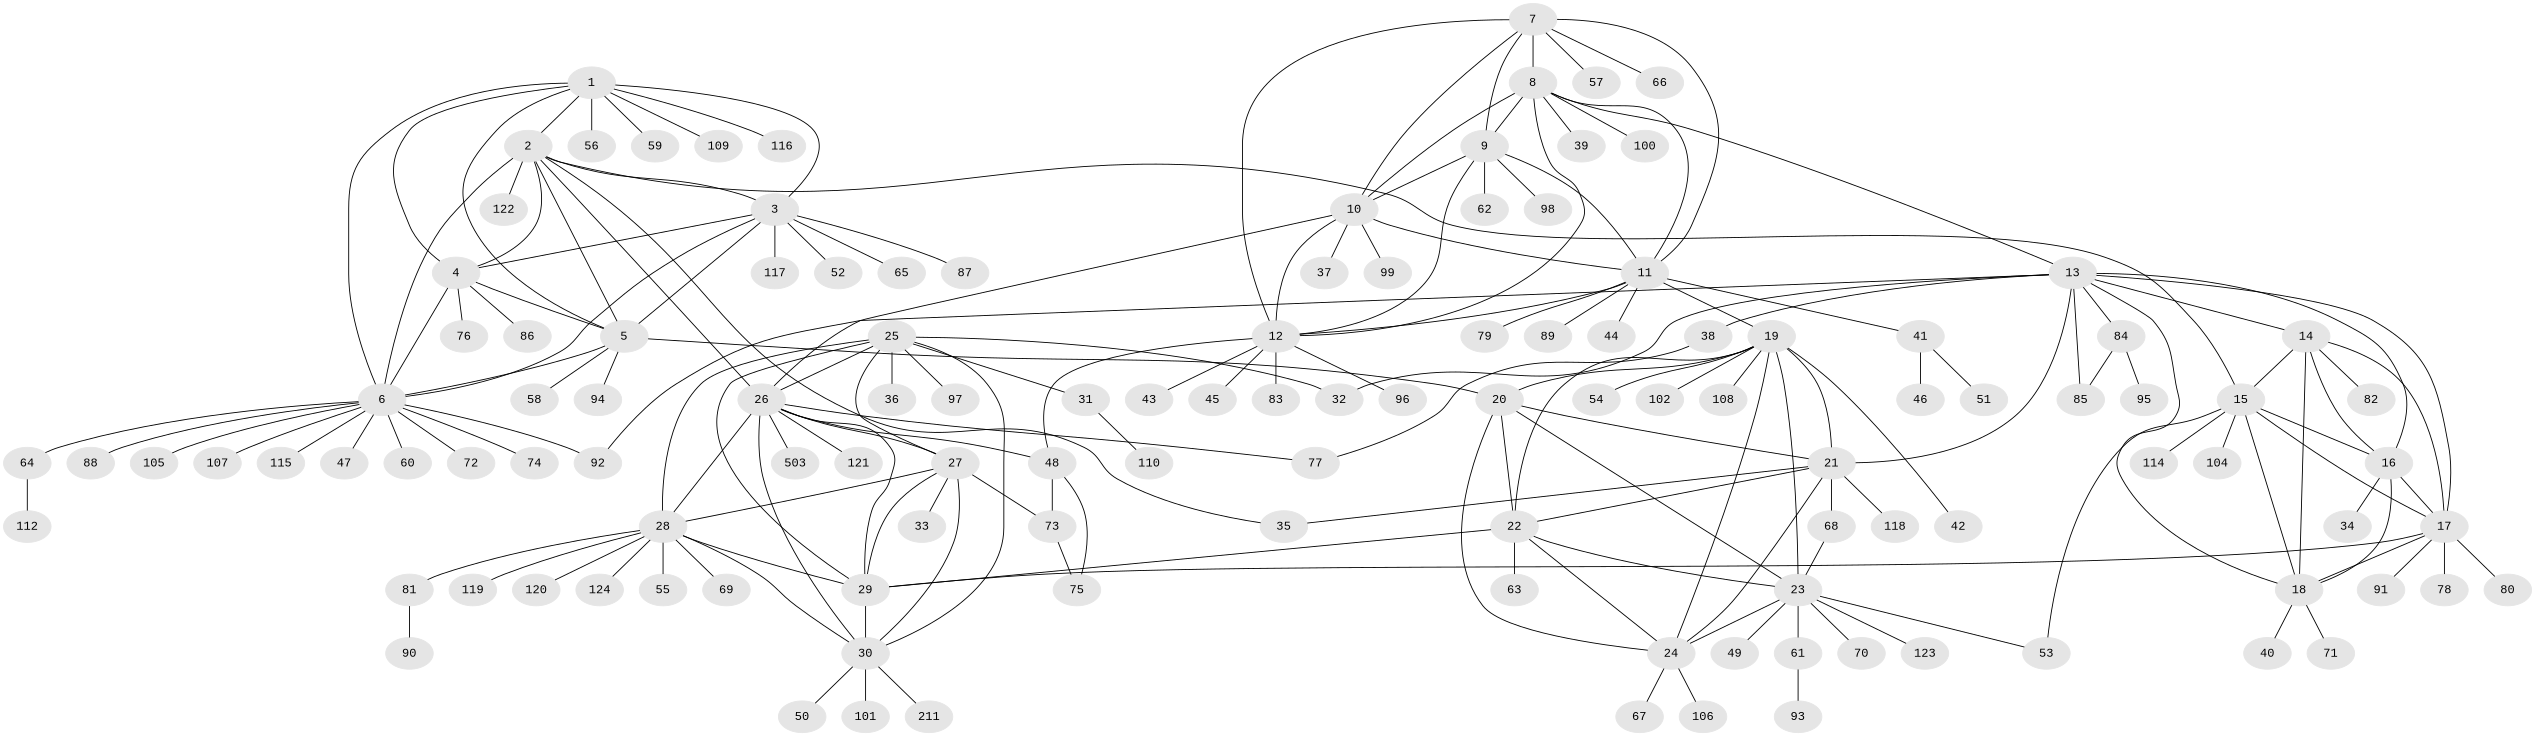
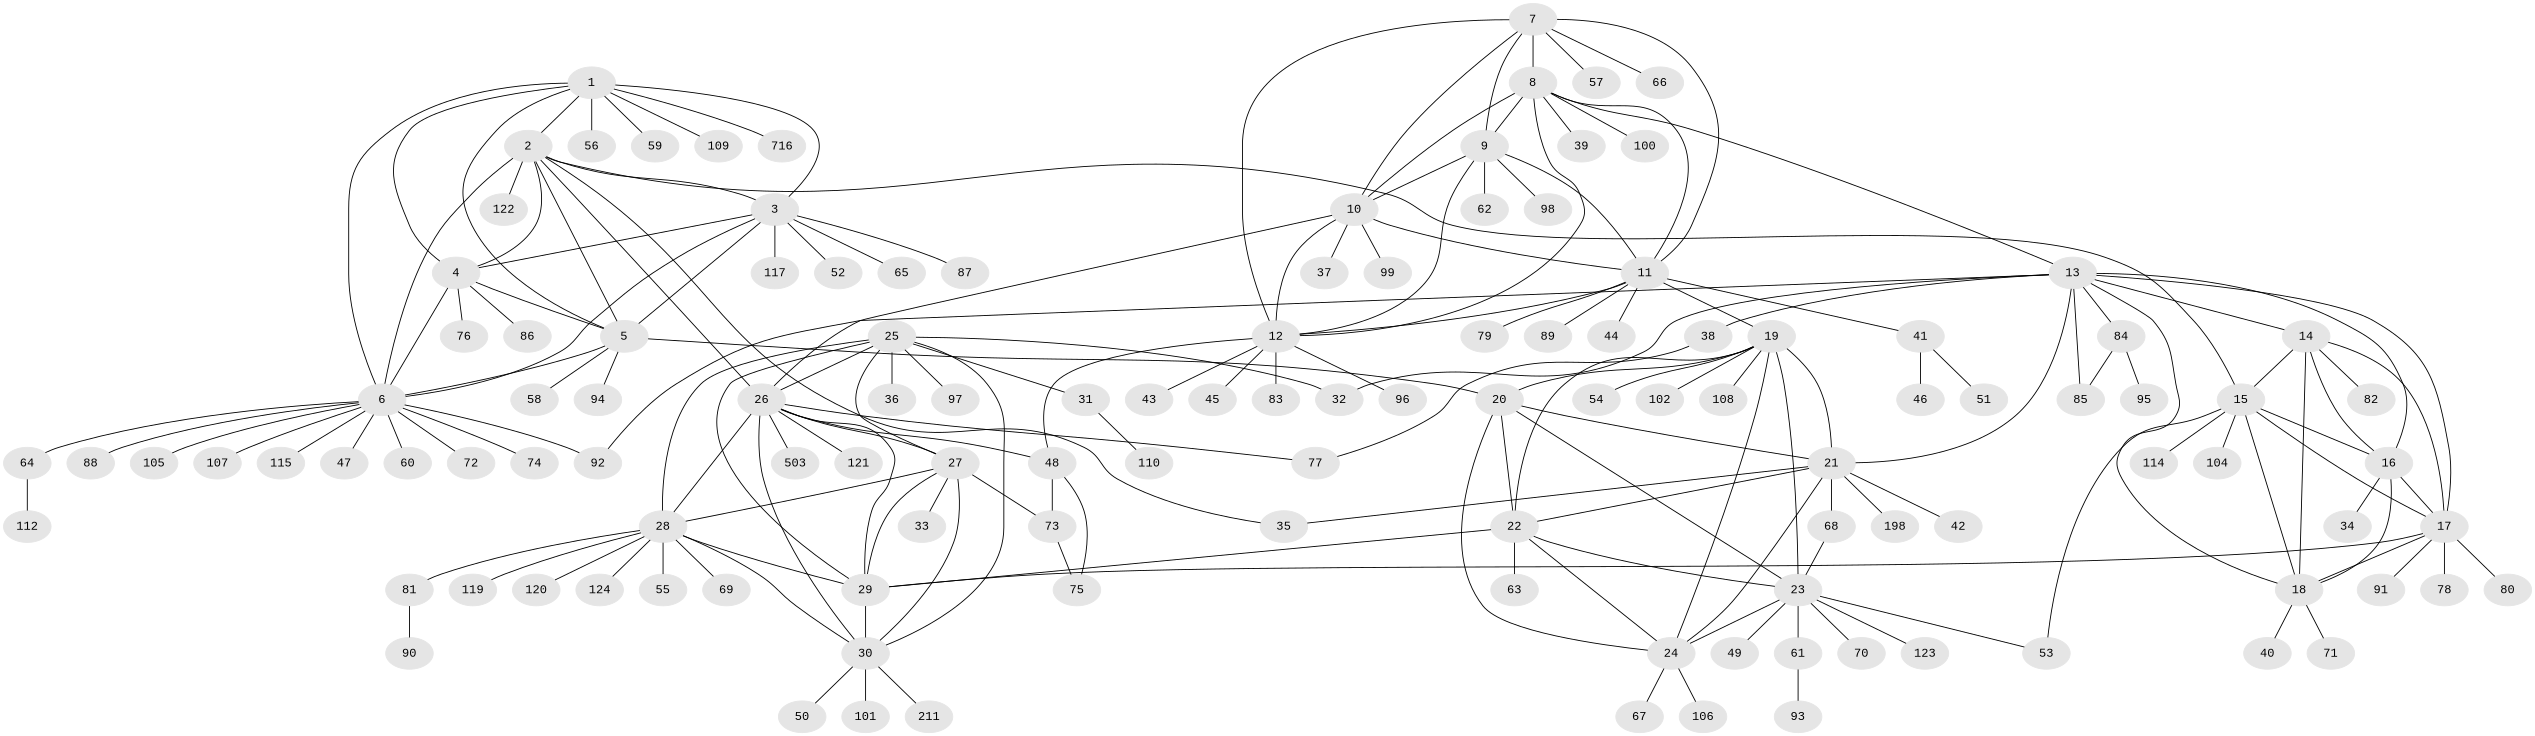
  graph {
    fontname="Liberation Mono"
    node [color=gray90 fontname="Liberation Mono" style=filled]
    edge [fontname="Liberation Mono"]
    1
    2
    3
    4
    5
    6
    56
    59
    109
-   116
+   116 [label=716]
    15
    26
    35
    122
    52
    65
    87
    117
    76
    86
    20
    58
    94
    47
    60
    64
    72
    74
    88
    92
    105
    107
    115
    16
    17
    18
    53
    104
    114
    48
    29
    27
    28
    30
    77
    n46 [label=503]
    121
    12
    43
    45
    83
    96
    21
    22
    23
    24
    112
    7
    8
    9
    10
    11
    57
    66
    13
    39
    100
    62
    98
    37
    99
    19
    41
    44
    79
    89
    14
    32
    38
    84
    85
    42
    54
    102
    108
    46
    51
    73
    75
    82
    34
    78
    80
    91
    40
    71
    68
-   118
+   118 [label=198]
    95
    63
    49
    61
    70
    123
    67
    106
    93
    25
    31
    36
    97
    33
    55
    69
    81
    119
    120
    124
    50
    101
    n121 [label=211]
    110
    90
    1 -- 2
    1 -- 3
    1 -- 4
    1 -- 5
    1 -- 6
    1 -- 56
    1 -- 59
    1 -- 109
    1 -- 116
    2 -- 3
    2 -- 4
    2 -- 5
    2 -- 6
    2 -- 15
    2 -- 26
    2 -- 35
    2 -- 122
    3 -- 4
    3 -- 5
    3 -- 6
    3 -- 52
    3 -- 65
    3 -- 87
    3 -- 117
    4 -- 5
    4 -- 6
    4 -- 76
    4 -- 86
    5 -- 6
    5 -- 20
    5 -- 58
    5 -- 94
    6 -- 47
    6 -- 60
    6 -- 64
    6 -- 72
    6 -- 74
    6 -- 88
    6 -- 92
    6 -- 105
    6 -- 107
    6 -- 115
    15 -- 16
    15 -- 17
    15 -- 18
    15 -- 53
    15 -- 104
    15 -- 114
    26 -- 48
    26 -- 29
    26 -- 27
    26 -- 28
    26 -- 30
    26 -- 77
    26 -- n46
    26 -- 121
    20 -- 21
    20 -- 22
    20 -- 23
    20 -- 24
    64 -- 112
    16 -- 17
    16 -- 18
    16 -- 34
    17 -- 18
    17 -- 29
    17 -- 78
    17 -- 80
    17 -- 91
    18 -- 40
    18 -- 71
    48 -- 73
    48 -- 75
    29 -- 30
    27 -- 29
    27 -- 28
    27 -- 30
    27 -- 73
    27 -- 33
    28 -- 29
    28 -- 30
    28 -- 55
    28 -- 69
    28 -- 81
    28 -- 119
    28 -- 120
    28 -- 124
    30 -- 50
    30 -- 101
    30 -- n121
    12 -- 48
    12 -- 43
    12 -- 45
    12 -- 83
    12 -- 96
    21 -- 35
    21 -- 22
    21 -- 24
    21 -- 68
    21 -- 118
    22 -- 29
    22 -- 23
    22 -- 24
    22 -- 63
    23 -- 53
    23 -- 24
    23 -- 49
    23 -- 61
    23 -- 70
    23 -- 123
    24 -- 67
    24 -- 106
    7 -- 12
    7 -- 8
    7 -- 9
    7 -- 10
    7 -- 11
    7 -- 57
    7 -- 66
    8 -- 12
    8 -- 9
    8 -- 10
    8 -- 11
    8 -- 13
    8 -- 39
    8 -- 100
    9 -- 12
    9 -- 10
    9 -- 11
    9 -- 62
    9 -- 98
    10 -- 26
    10 -- 12
    10 -- 11
    10 -- 37
    10 -- 99
    11 -- 12
    11 -- 19
    11 -- 41
    11 -- 44
    11 -- 79
    11 -- 89
    13 -- 92
    13 -- 16
    13 -- 17
    13 -- 18
    13 -- 21
    13 -- 14
    13 -- 32
    13 -- 38
    13 -- 84
    13 -- 85
    19 -- 20
    19 -- 21
    19 -- 22
    19 -- 23
    19 -- 24
-   19 -- 42
+   21 -- 42
    19 -- 54
    19 -- 102
    19 -- 108
    41 -- 46
    41 -- 51
    14 -- 15
    14 -- 16
    14 -- 17
    14 -- 18
    14 -- 82
    38 -- 77
    84 -- 85
    84 -- 95
    73 -- 75
    68 -- 23
    61 -- 93
    25 -- 26
    25 -- 29
    25 -- 27
    25 -- 28
    25 -- 30
    25 -- 32
    25 -- 31
    25 -- 36
    25 -- 97
    31 -- 110
    81 -- 90
  }
